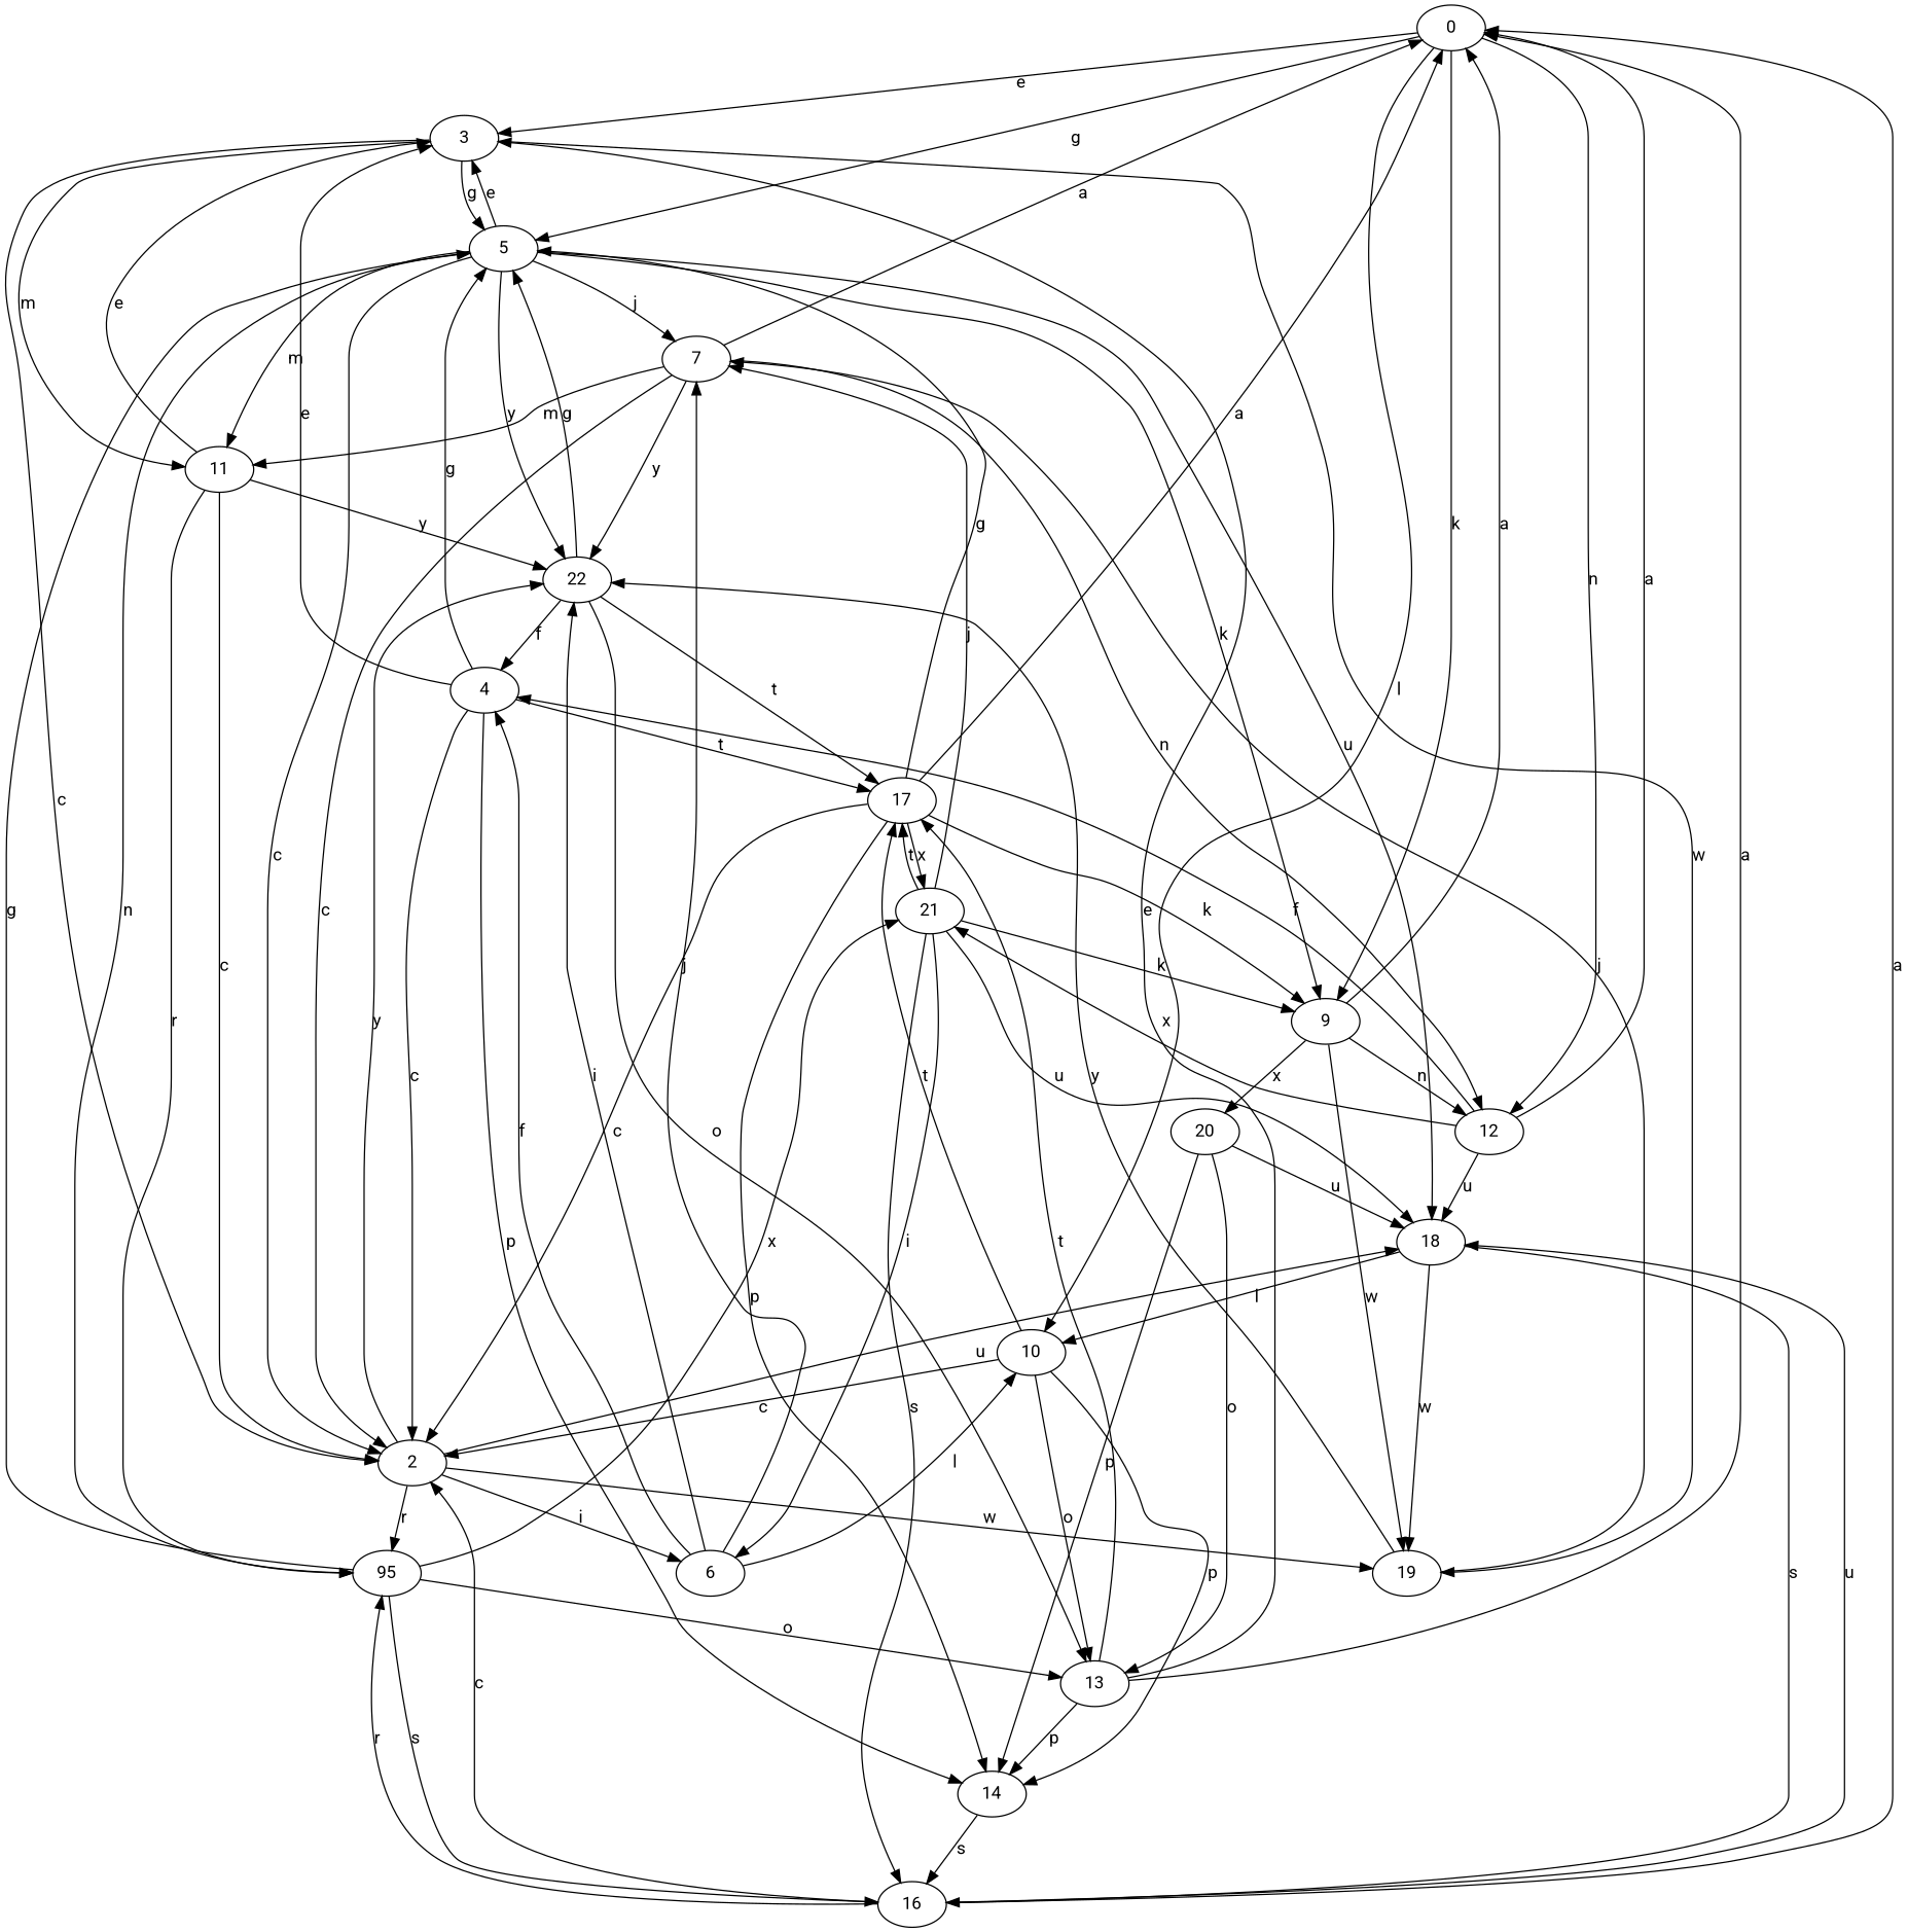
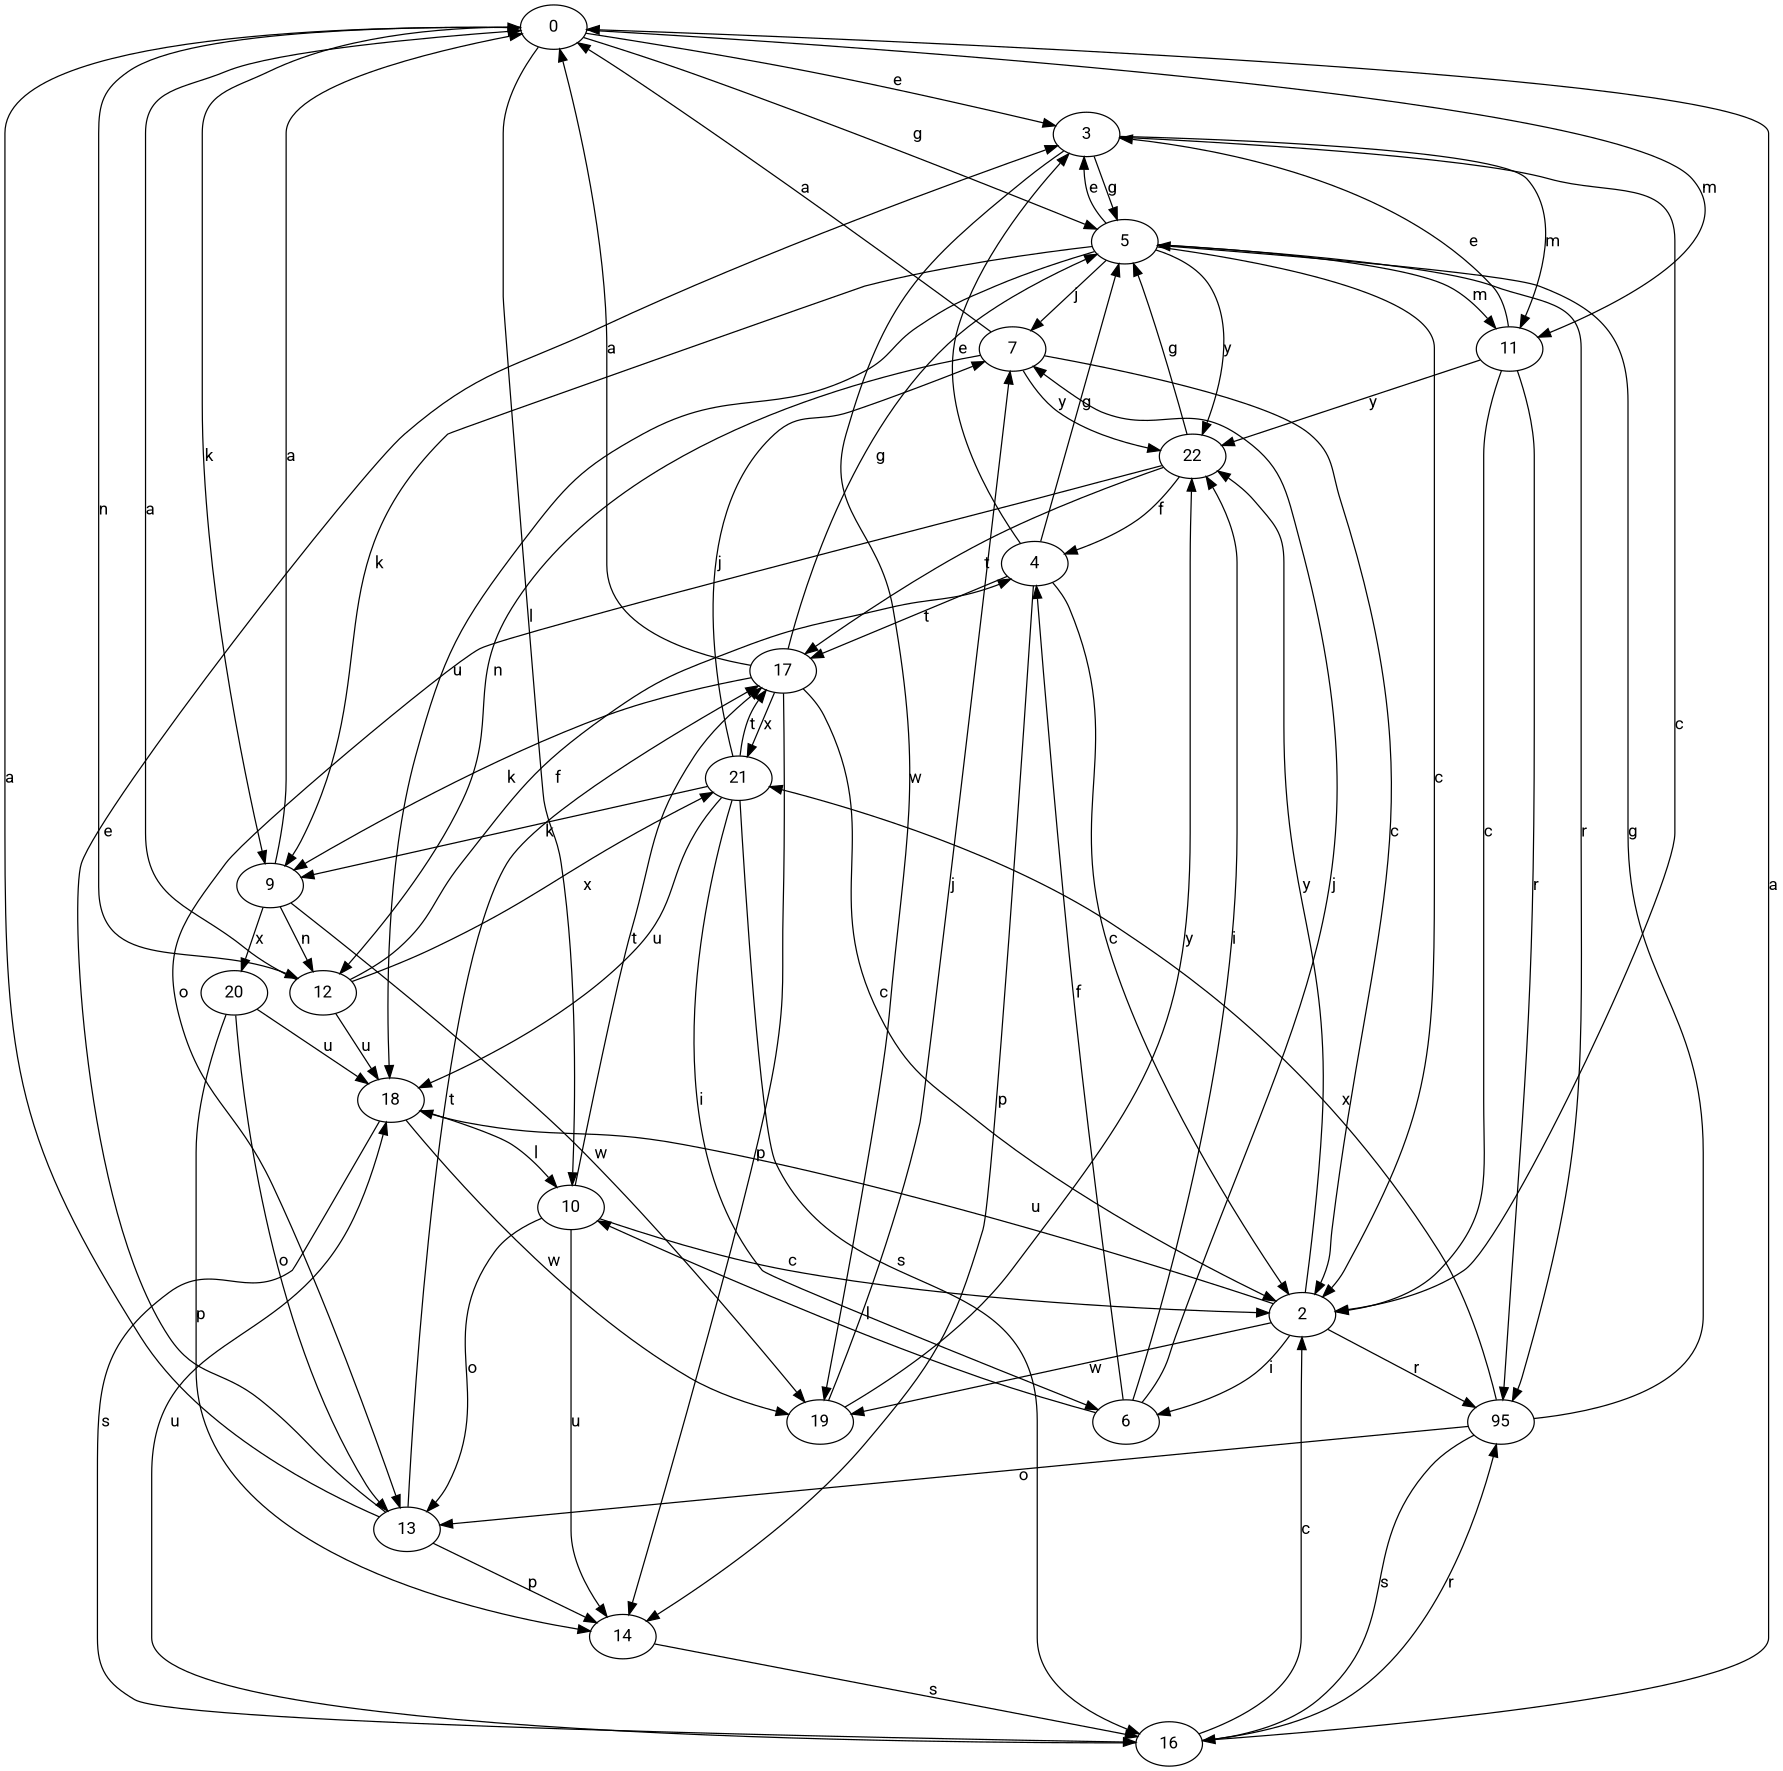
  strict digraph {
    fontname=Roboto
    node [fontname=Roboto]
    edge [fontname=Roboto]
    0
    3
    5
    9
    10
    11
    12
    2
    19
    n10 [label=95]
    18
    22
    7
    20
    14
    17
    13
    4
    21
    6
    16
    0 -> 3 [label=e]
    0 -> 5 [label=g]
    0 -> 9 [label=k]
    0 -> 10 [label=l]
-   7 -> 11 [label=m]
+   0 -> 11 [label=m]
    0 -> 12 [label=n]
    3 -> 5 [label=g]
    3 -> 11 [label=m]
    3 -> 2 [label=c]
    3 -> 19 [label=w]
    5 -> 3 [label=e]
    5 -> 9 [label=k]
    5 -> 11 [label=m]
    5 -> 2 [label=c]
-   5 -> n10 [label=n]
+   5 -> n10 [label=r]
    5 -> 18 [label=u]
    5 -> 22 [label=y]
    5 -> 7 [label=j]
    9 -> 0 [label=a]
    9 -> 12 [label=n]
    9 -> 19 [label=w]
    9 -> 20 [label=x]
    10 -> 2 [label=c]
-   10 -> 14 [label=p]
+   10 -> 14 [label=u]
    10 -> 17 [label=t]
    10 -> 13 [label=o]
    11 -> 3 [label=e]
    11 -> 2 [label=c]
    11 -> n10 [label=r]
    11 -> 22 [label=y]
    12 -> 0 [label=a]
    12 -> 18 [label=u]
    12 -> 4 [label=f]
    12 -> 21 [label=x]
    2 -> 19 [label=w]
    2 -> n10 [label=r]
    2 -> 18 [label=u]
    2 -> 22 [label=y]
    2 -> 6 [label=i]
    19 -> 22 [label=y]
    19 -> 7 [label=j]
    n10 -> 5 [label=g]
    n10 -> 13 [label=o]
    n10 -> 21 [label=x]
    n10 -> 16 [label=s]
    18 -> 10 [label=l]
    18 -> 19 [label=w]
    18 -> 16 [label=s]
    22 -> 5 [label=g]
    22 -> 17 [label=t]
    22 -> 13 [label=o]
    22 -> 4 [label=f]
    7 -> 0 [label=a]
    7 -> 12 [label=n]
    7 -> 2 [label=c]
    7 -> 22 [label=y]
    20 -> 18 [label=u]
    20 -> 14 [label=p]
    20 -> 13 [label=o]
    14 -> 16 [label=s]
    17 -> 0 [label=a]
    17 -> 5 [label=g]
    17 -> 9 [label=k]
    17 -> 2 [label=c]
    17 -> 14 [label=p]
    17 -> 21 [label=x]
    13 -> 0 [label=a]
    13 -> 3 [label=e]
    13 -> 14 [label=p]
    13 -> 17 [label=t]
    4 -> 3 [label=e]
    4 -> 5 [label=g]
    4 -> 2 [label=c]
    4 -> 14 [label=p]
    4 -> 17 [label=t]
    21 -> 9 [label=k]
    21 -> 18 [label=u]
    21 -> 7 [label=j]
    21 -> 17 [label=t]
    21 -> 6 [label=i]
    21 -> 16 [label=s]
    6 -> 10 [label=l]
    6 -> 22 [label=i]
    6 -> 7 [label=j]
    6 -> 4 [label=f]
    16 -> 0 [label=a]
    16 -> 2 [label=c]
    16 -> n10 [label=r]
    16 -> 18 [label=u]
  }
